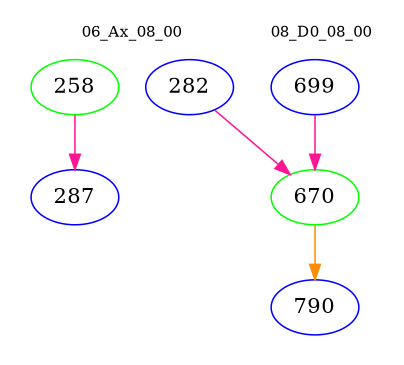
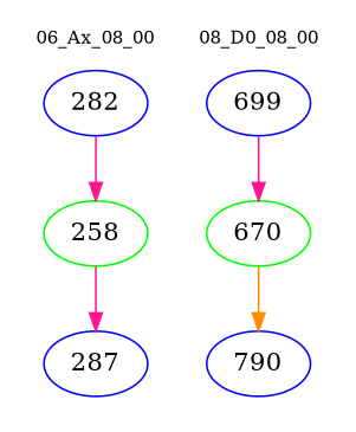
  digraph {
    node [color=blue]
    edge [color=deeppink]
    n1 [label=282]
    n2 [color=green label=258]
    n3 [label=287]
    n4 [label=699]
    n5 [color=green label=670]
    n6 [label=790]
    subgraph cluster_1 {
      color=white
      fontsize=10
      label="06_Ax_08_00"
      n1
      n2
      n3
    }
    subgraph cluster_2 {
      color=white
      fontsize=10
      label="08_D0_08_00"
      n4
      n5
      n6
    }
-   n1 -> n5
+   n1 -> n2
    n2 -> n3
    n4 -> n5
    n5 -> n6 [color=darkorange]
  }
